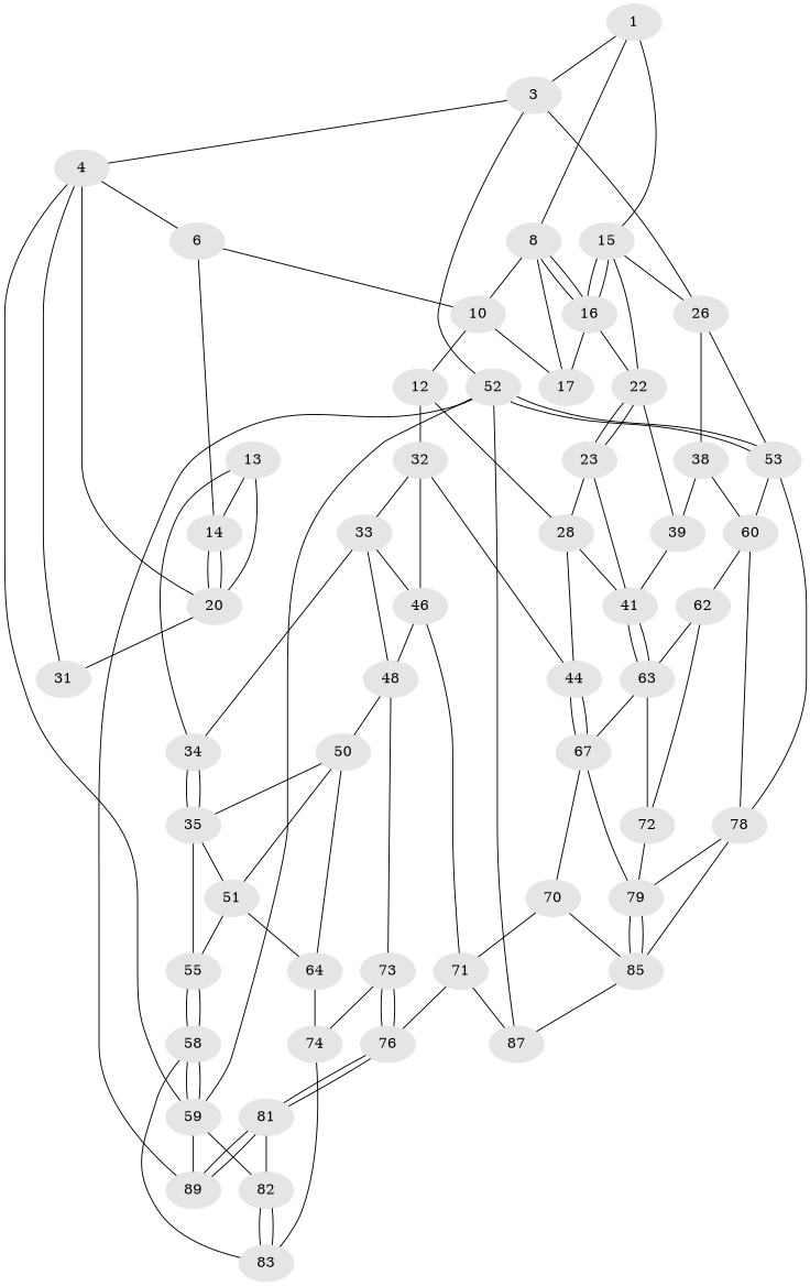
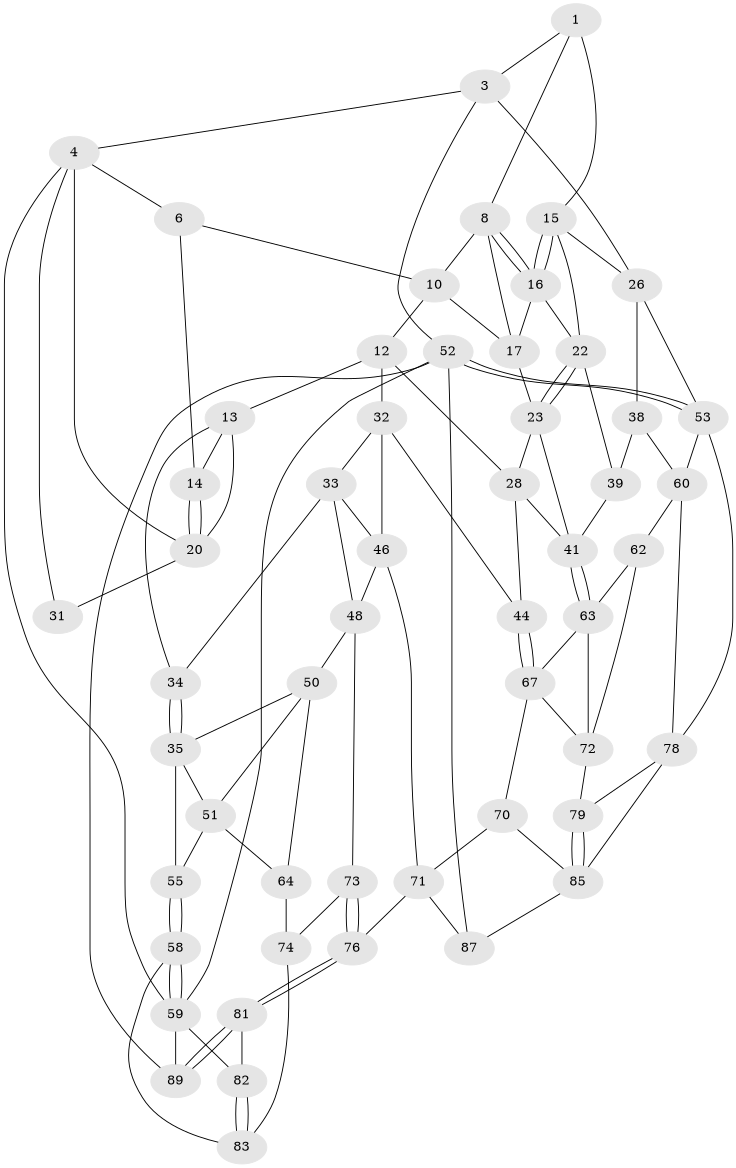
  graph {
    node [color=gray90 style=filled]
    1 [super="+2"]
    3
    8 [super="+9"]
    15 [super="+24"]
    4 [super="+5"]
    26 [super="+37"]
    52 [super="+88"]
    10 [super="+11"]
    16 [super="+19"]
    17 [super="+18"]
    22 [super="+25"]
    6 [super="+7"]
    20 [super="+21"]
    31
    59 [super="+90"]
    38 [super="+57"]
    53 [super="+54"]
    87
    89
    14
    82
    12 [super="+29"]
    23 [super="+27"]
    13 [super="+30"]
    28 [super="+43"]
    32 [super="+45"]
    34
    41 [super="+42"]
    44
    33 [super="+47"]
    46 [super="+68"]
    35 [super="+36"]
    39 [super="+40"]
    63 [super="+66"]
    60 [super="+61"]
    78 [super="+84"]
    67 [super="+69"]
    51 [super="+56"]
    55
    48 [super="+49"]
    71 [super="+75"]
    50
    73
    64 [super="+65"]
    58
    62
    72 [super="+77"]
    70
    76
    74 [super="+80"]
    85 [super="+86"]
    79
    83
    81
    1 -- 3
    1 -- 8
    1 -- 15
    3 -- 4
    3 -- 26
    3 -- 52
    8 -- 10
    8 -- 16
    8 -- 16
    8 -- 17
    15 -- 26
    15 -- 16
    15 -- 16
    15 -- 22
    4 -- 6
    4 -- 20
    4 -- 31
    4 -- 59
    26 -- 38
    26 -- 53
    52 -- 59
    52 -- 53
    52 -- 53
    52 -- 87
    52 -- 89
    10 -- 17
    10 -- 12
    16 -- 17
    16 -- 22
+   17 -- 23
    22 -- 23
    22 -- 23
    22 -- 39
    6 -- 10
    6 -- 14
    20 -- 31
    59 -- 89
    59 -- 82
    38 -- 39 [weight=2]
    38 -- 60
    53 -- 60
    53 -- 78
    14 -- 20
    14 -- 20
    82 -- 83
    82 -- 83
+   12 -- 13
    12 -- 28
    12 -- 32
    23 -- 28
    23 -- 41
    13 -- 20
    13 -- 14
    13 -- 34
    28 -- 41
    28 -- 44
    32 -- 44
    32 -- 33
    32 -- 46
    34 -- 35
    34 -- 35
    41 -- 63
    41 -- 63
    44 -- 67
    44 -- 67
    33 -- 34
    33 -- 46
    33 -- 48
    46 -- 48
    46 -- 71
    35 -- 51
    35 -- 55
    39 -- 41
    63 -- 67
    63 -- 72
    60 -- 78
    60 -- 62
    78 -- 85
    78 -- 79
-   67 -- 79
+   67 -- 72
    67 -- 70
    51 -- 55
    51 -- 64
    55 -- 58
    55 -- 58
    48 -- 50
    48 -- 73
    71 -- 87
    71 -- 76
    50 -- 35
    50 -- 51
    50 -- 64
    73 -- 76
    73 -- 76
    73 -- 74
    64 -- 74 [weight=2]
    58 -- 59
    58 -- 59
    58 -- 83
    62 -- 63
    62 -- 72
    72 -- 79
    70 -- 71
    70 -- 85
    76 -- 81
    76 -- 81
    74 -- 83
    85 -- 87
    79 -- 85
    79 -- 85
    81 -- 89
    81 -- 89
    81 -- 82
  }
